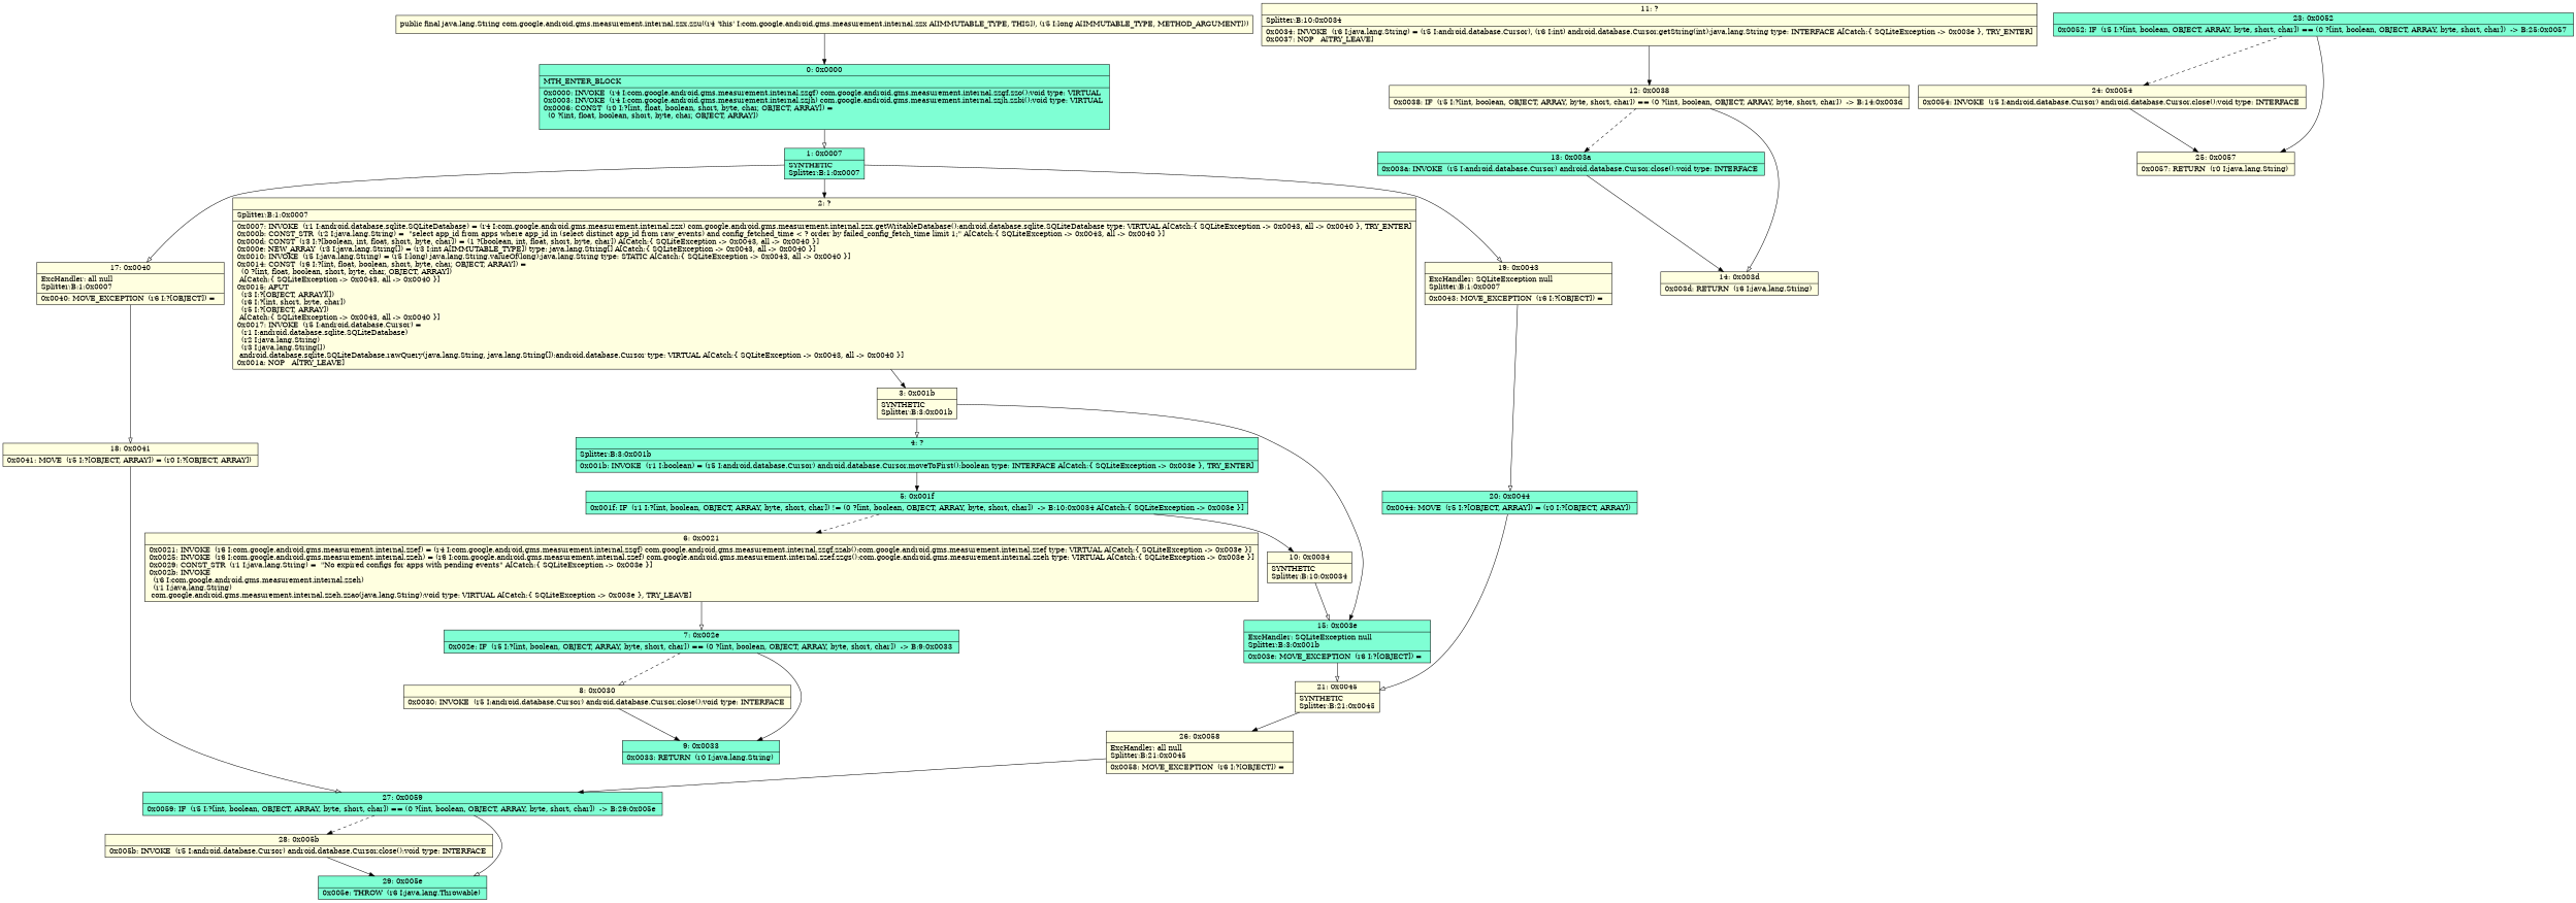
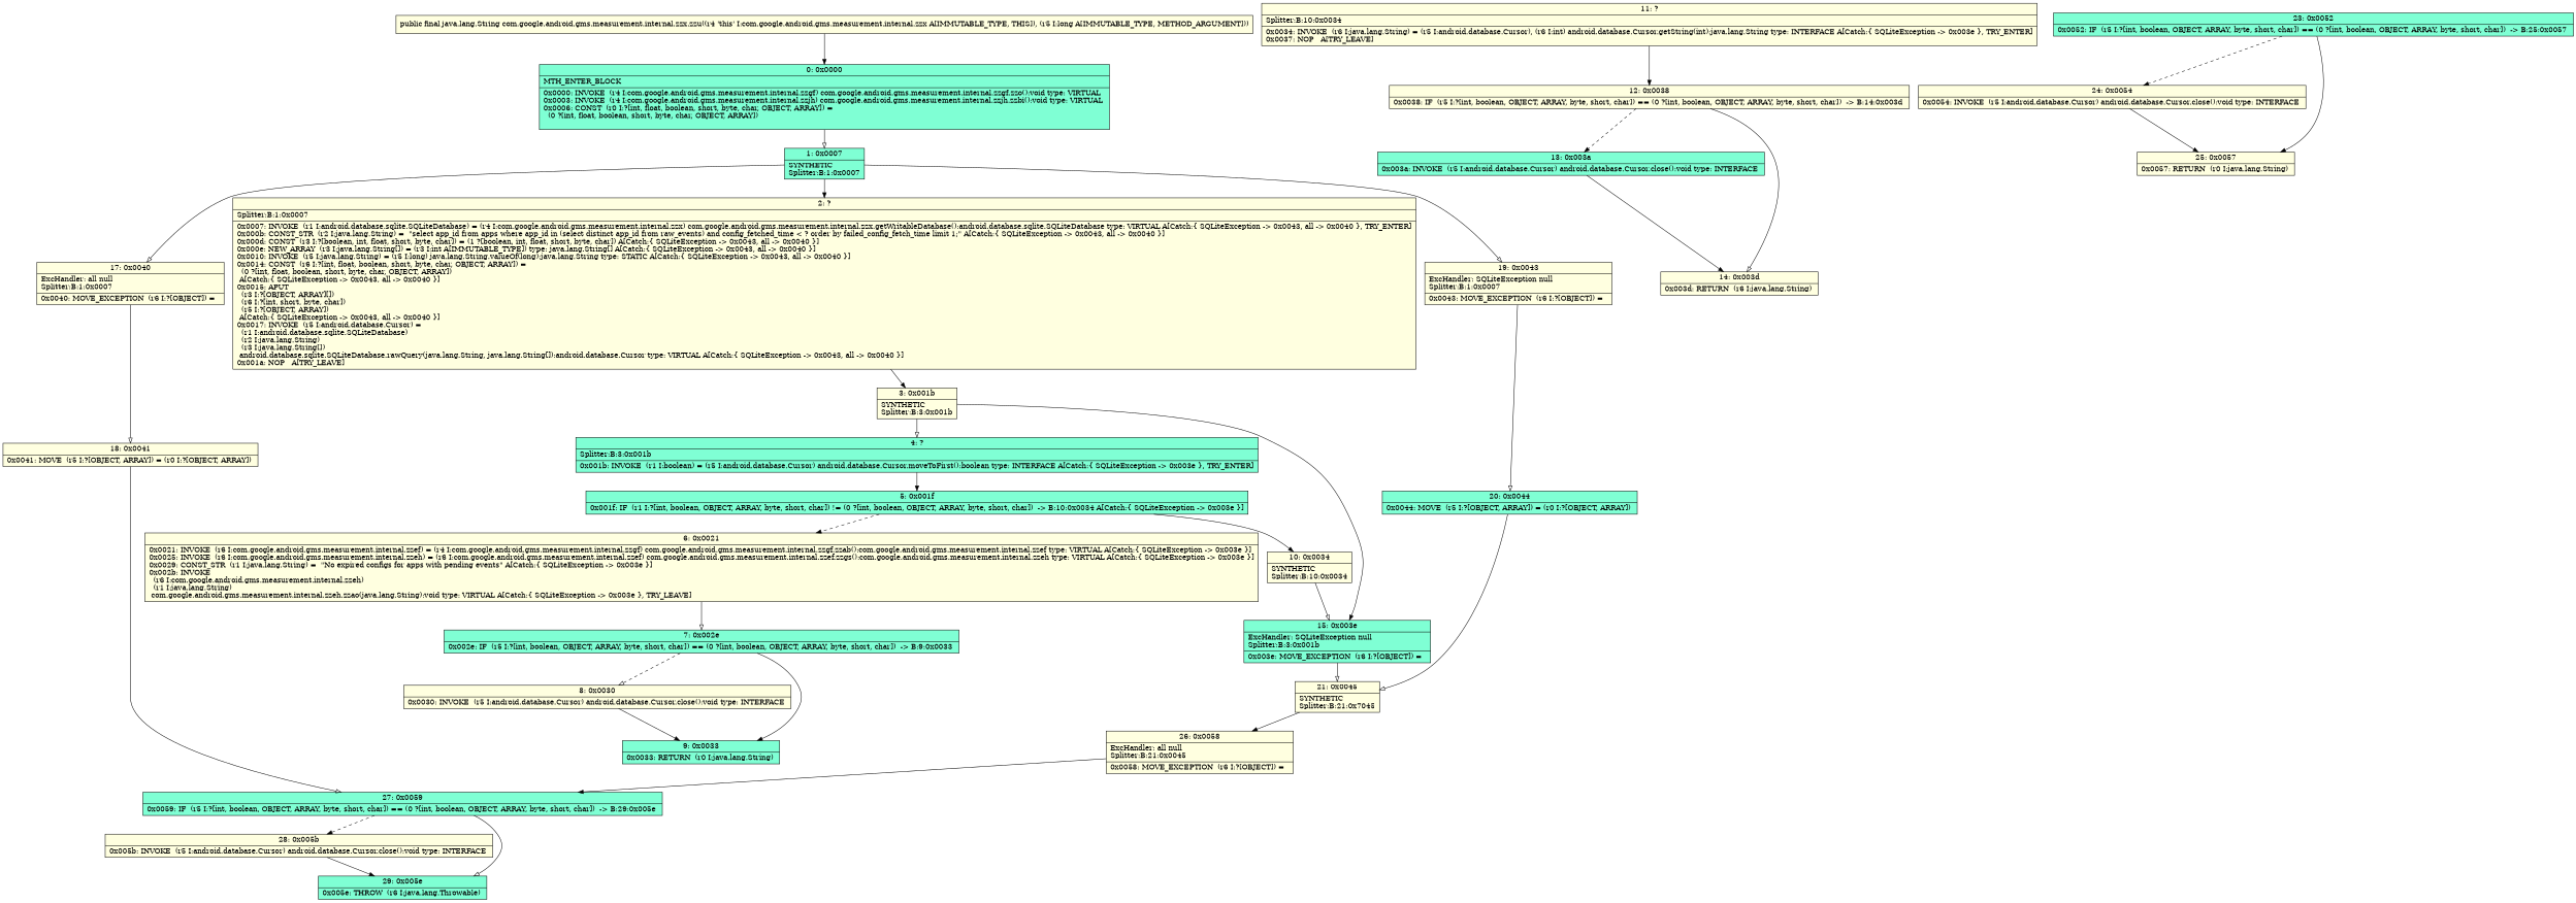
  digraph {
    node [fillcolor=lightyellow shape=record style=filled]
    edge [arrowhead=normal]
    n1 [fillcolor=aquamarine label="{0\:\ 0x0000|MTH_ENTER_BLOCK\l|0x0000: INVOKE  (r4 I:com.google.android.gms.measurement.internal.zzgf) com.google.android.gms.measurement.internal.zzgf.zzo():void type: VIRTUAL \l0x0003: INVOKE  (r4 I:com.google.android.gms.measurement.internal.zzjh) com.google.android.gms.measurement.internal.zzjh.zzbi():void type: VIRTUAL \l0x0006: CONST  (r0 I:?[int, float, boolean, short, byte, char, OBJECT, ARRAY]) = \l  (0 ?[int, float, boolean, short, byte, char, OBJECT, ARRAY])\l \l}"]
    n2 [fillcolor=aquamarine label="{1\:\ 0x0007|SYNTHETIC\lSplitter:B:1:0x0007\l}"]
    n3 [label="{2\:\ ?|Splitter:B:1:0x0007\l|0x0007: INVOKE  (r1 I:android.database.sqlite.SQLiteDatabase) = (r4 I:com.google.android.gms.measurement.internal.zzx) com.google.android.gms.measurement.internal.zzx.getWritableDatabase():android.database.sqlite.SQLiteDatabase type: VIRTUAL A[Catch:\{ SQLiteException \-\> 0x0043, all \-\> 0x0040 \}, TRY_ENTER]\l0x000b: CONST_STR  (r2 I:java.lang.String) =  \"select app_id from apps where app_id in (select distinct app_id from raw_events) and config_fetched_time \< ? order by failed_config_fetch_time limit 1;\" A[Catch:\{ SQLiteException \-\> 0x0043, all \-\> 0x0040 \}]\l0x000d: CONST  (r3 I:?[boolean, int, float, short, byte, char]) = (1 ?[boolean, int, float, short, byte, char]) A[Catch:\{ SQLiteException \-\> 0x0043, all \-\> 0x0040 \}]\l0x000e: NEW_ARRAY  (r3 I:java.lang.String[]) = (r3 I:int A[IMMUTABLE_TYPE]) type: java.lang.String[] A[Catch:\{ SQLiteException \-\> 0x0043, all \-\> 0x0040 \}]\l0x0010: INVOKE  (r5 I:java.lang.String) = (r5 I:long) java.lang.String.valueOf(long):java.lang.String type: STATIC A[Catch:\{ SQLiteException \-\> 0x0043, all \-\> 0x0040 \}]\l0x0014: CONST  (r6 I:?[int, float, boolean, short, byte, char, OBJECT, ARRAY]) = \l  (0 ?[int, float, boolean, short, byte, char, OBJECT, ARRAY])\l A[Catch:\{ SQLiteException \-\> 0x0043, all \-\> 0x0040 \}]\l0x0015: APUT  \l  (r3 I:?[OBJECT, ARRAY][])\l  (r6 I:?[int, short, byte, char])\l  (r5 I:?[OBJECT, ARRAY])\l A[Catch:\{ SQLiteException \-\> 0x0043, all \-\> 0x0040 \}]\l0x0017: INVOKE  (r5 I:android.database.Cursor) = \l  (r1 I:android.database.sqlite.SQLiteDatabase)\l  (r2 I:java.lang.String)\l  (r3 I:java.lang.String[])\l android.database.sqlite.SQLiteDatabase.rawQuery(java.lang.String, java.lang.String[]):android.database.Cursor type: VIRTUAL A[Catch:\{ SQLiteException \-\> 0x0043, all \-\> 0x0040 \}]\l0x001a: NOP   A[TRY_LEAVE]\l}"]
    n4 [label="{17\:\ 0x0040|ExcHandler: all null\lSplitter:B:1:0x0007\l|0x0040: MOVE_EXCEPTION  (r6 I:?[OBJECT]) =  \l}"]
    n5 [label="{19\:\ 0x0043|ExcHandler: SQLiteException null\lSplitter:B:1:0x0007\l|0x0043: MOVE_EXCEPTION  (r6 I:?[OBJECT]) =  \l}"]
    n6 [label="{3\:\ 0x001b|SYNTHETIC\lSplitter:B:3:0x001b\l}"]
    n7 [label="{18\:\ 0x0041|0x0041: MOVE  (r5 I:?[OBJECT, ARRAY]) = (r0 I:?[OBJECT, ARRAY]) \l}"]
    n8 [fillcolor=aquamarine label="{20\:\ 0x0044|0x0044: MOVE  (r5 I:?[OBJECT, ARRAY]) = (r0 I:?[OBJECT, ARRAY]) \l}"]
    n9 [fillcolor=aquamarine label="{4\:\ ?|Splitter:B:3:0x001b\l|0x001b: INVOKE  (r1 I:boolean) = (r5 I:android.database.Cursor) android.database.Cursor.moveToFirst():boolean type: INTERFACE A[Catch:\{ SQLiteException \-\> 0x003e \}, TRY_ENTER]\l}"]
    n10 [fillcolor=aquamarine label="{15\:\ 0x003e|ExcHandler: SQLiteException null\lSplitter:B:3:0x001b\l|0x003e: MOVE_EXCEPTION  (r6 I:?[OBJECT]) =  \l}"]
    n11 [fillcolor=aquamarine label="{5\:\ 0x001f|0x001f: IF  (r1 I:?[int, boolean, OBJECT, ARRAY, byte, short, char]) != (0 ?[int, boolean, OBJECT, ARRAY, byte, short, char])  \-\> B:10:0x0034 A[Catch:\{ SQLiteException \-\> 0x003e \}]\l}"]
-   n12 [label="{21\:\ 0x0045|SYNTHETIC\lSplitter:B:21:0x0045\l}"]
+   n12 [label="{21\:\ 0x0045|SYNTHETIC\lSplitter:B:21:0x7045\l}"]
    n13 [label="{6\:\ 0x0021|0x0021: INVOKE  (r6 I:com.google.android.gms.measurement.internal.zzef) = (r4 I:com.google.android.gms.measurement.internal.zzgf) com.google.android.gms.measurement.internal.zzgf.zzab():com.google.android.gms.measurement.internal.zzef type: VIRTUAL A[Catch:\{ SQLiteException \-\> 0x003e \}]\l0x0025: INVOKE  (r6 I:com.google.android.gms.measurement.internal.zzeh) = (r6 I:com.google.android.gms.measurement.internal.zzef) com.google.android.gms.measurement.internal.zzef.zzgs():com.google.android.gms.measurement.internal.zzeh type: VIRTUAL A[Catch:\{ SQLiteException \-\> 0x003e \}]\l0x0029: CONST_STR  (r1 I:java.lang.String) =  \"No expired configs for apps with pending events\" A[Catch:\{ SQLiteException \-\> 0x003e \}]\l0x002b: INVOKE  \l  (r6 I:com.google.android.gms.measurement.internal.zzeh)\l  (r1 I:java.lang.String)\l com.google.android.gms.measurement.internal.zzeh.zzao(java.lang.String):void type: VIRTUAL A[Catch:\{ SQLiteException \-\> 0x003e \}, TRY_LEAVE]\l}"]
    n14 [label="{10\:\ 0x0034|SYNTHETIC\lSplitter:B:10:0x0034\l}"]
    n15 [fillcolor=aquamarine label="{7\:\ 0x002e|0x002e: IF  (r5 I:?[int, boolean, OBJECT, ARRAY, byte, short, char]) == (0 ?[int, boolean, OBJECT, ARRAY, byte, short, char])  \-\> B:9:0x0033 \l}"]
    n16 [label="{8\:\ 0x0030|0x0030: INVOKE  (r5 I:android.database.Cursor) android.database.Cursor.close():void type: INTERFACE \l}"]
    n17 [fillcolor=aquamarine label="{9\:\ 0x0033|0x0033: RETURN  (r0 I:java.lang.String) \l}"]
    n18 [label="{11\:\ ?|Splitter:B:10:0x0034\l|0x0034: INVOKE  (r6 I:java.lang.String) = (r5 I:android.database.Cursor), (r6 I:int) android.database.Cursor.getString(int):java.lang.String type: INTERFACE A[Catch:\{ SQLiteException \-\> 0x003e \}, TRY_ENTER]\l0x0037: NOP   A[TRY_LEAVE]\l}"]
    n19 [label="{12\:\ 0x0038|0x0038: IF  (r5 I:?[int, boolean, OBJECT, ARRAY, byte, short, char]) == (0 ?[int, boolean, OBJECT, ARRAY, byte, short, char])  \-\> B:14:0x003d \l}"]
    n20 [fillcolor=aquamarine label="{13\:\ 0x003a|0x003a: INVOKE  (r5 I:android.database.Cursor) android.database.Cursor.close():void type: INTERFACE \l}"]
    n21 [label="{14\:\ 0x003d|0x003d: RETURN  (r6 I:java.lang.String) \l}"]
    n22 [label="{26\:\ 0x0058|ExcHandler: all null\lSplitter:B:21:0x0045\l|0x0058: MOVE_EXCEPTION  (r6 I:?[OBJECT]) =  \l}"]
    n23 [fillcolor=aquamarine label="{27\:\ 0x0059|0x0059: IF  (r5 I:?[int, boolean, OBJECT, ARRAY, byte, short, char]) == (0 ?[int, boolean, OBJECT, ARRAY, byte, short, char])  \-\> B:29:0x005e \l}"]
    n24 [label="{28\:\ 0x005b|0x005b: INVOKE  (r5 I:android.database.Cursor) android.database.Cursor.close():void type: INTERFACE \l}"]
    n25 [fillcolor=aquamarine label="{29\:\ 0x005e|0x005e: THROW  (r6 I:java.lang.Throwable) \l}"]
    n26 [fillcolor=aquamarine label="{23\:\ 0x0052|0x0052: IF  (r5 I:?[int, boolean, OBJECT, ARRAY, byte, short, char]) == (0 ?[int, boolean, OBJECT, ARRAY, byte, short, char])  \-\> B:25:0x0057 \l}"]
    n27 [label="{24\:\ 0x0054|0x0054: INVOKE  (r5 I:android.database.Cursor) android.database.Cursor.close():void type: INTERFACE \l}"]
    n28 [label="{25\:\ 0x0057|0x0057: RETURN  (r0 I:java.lang.String) \l}"]
    n29 [label="{public final java.lang.String com.google.android.gms.measurement.internal.zzx.zzu((r4 'this' I:com.google.android.gms.measurement.internal.zzx A[IMMUTABLE_TYPE, THIS]), (r5 I:long A[IMMUTABLE_TYPE, METHOD_ARGUMENT])) }"]
    n1 -> n2 [arrowhead=onormal]
    n2 -> n3
    n2 -> n4 [arrowhead=onormal]
    n2 -> n5 [arrowhead=onormal]
    n3 -> n6
    n4 -> n7 [arrowhead=onormal]
    n5 -> n8 [arrowhead=onormal]
    n6 -> n9 [arrowhead=onormal]
    n6 -> n10
    n7 -> n23 [arrowhead=onormal]
    n8 -> n12 [arrowhead=onormal]
    n9 -> n11
    n10 -> n12 [arrowhead=onormal]
    n11 -> n13 [style=dashed]
    n11 -> n14
    n12 -> n22
    n13 -> n15 [arrowhead=onormal]
    n14 -> n10 [arrowhead=onormal]
    n15 -> n16 [arrowhead=onormal style=dashed]
    n15 -> n17
    n16 -> n17
    n18 -> n19
    n19 -> n20 [style=dashed]
    n19 -> n21 [arrowhead=onormal]
    n20 -> n21
    n22 -> n23
    n23 -> n24 [style=dashed]
    n23 -> n25 [arrowhead=onormal]
    n24 -> n25
    n26 -> n27 [style=dashed]
    n26 -> n28
    n27 -> n28
    n29 -> n1
  }
